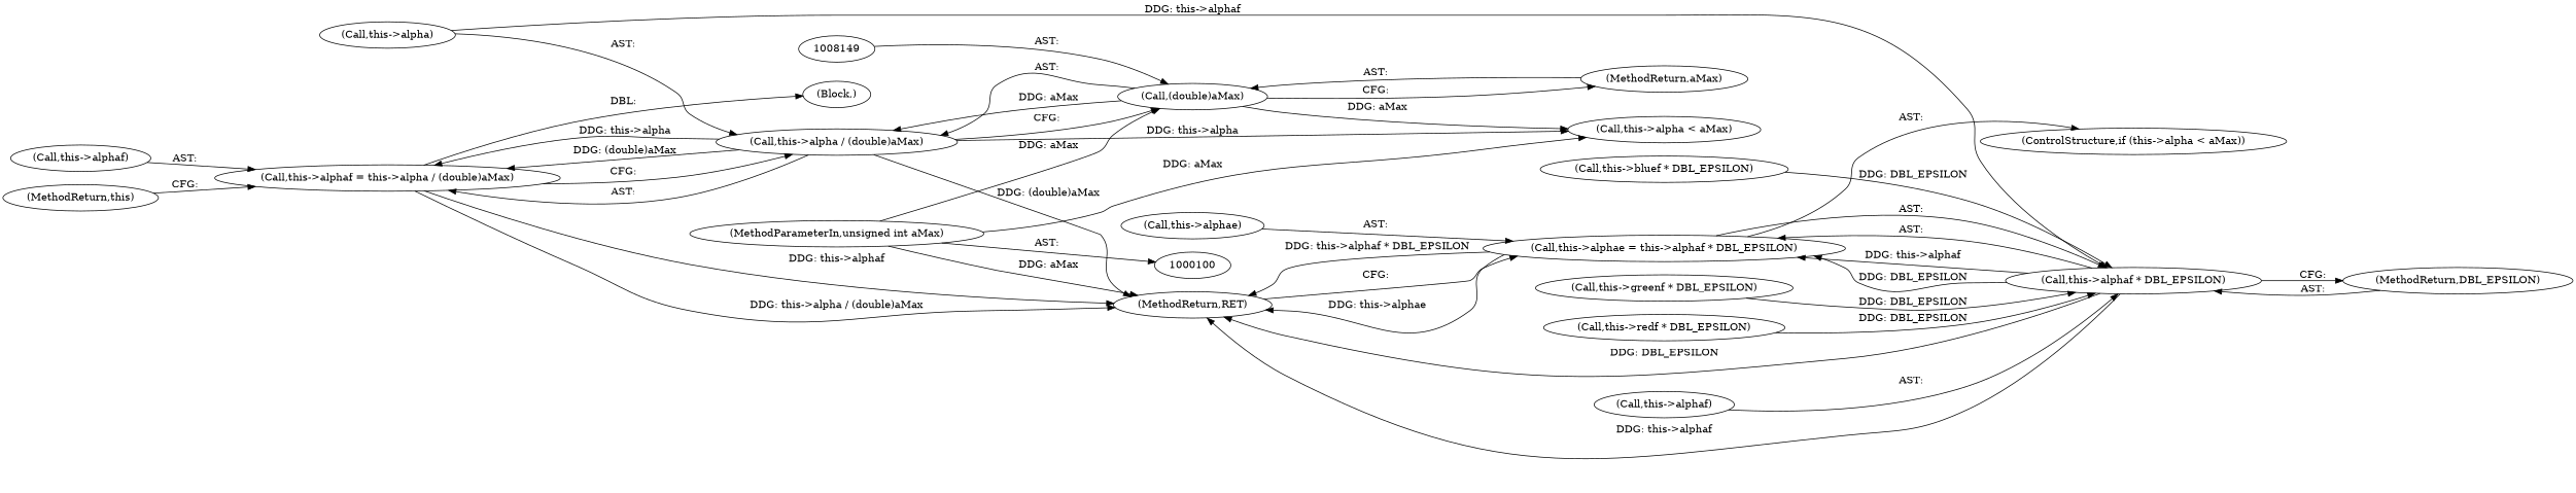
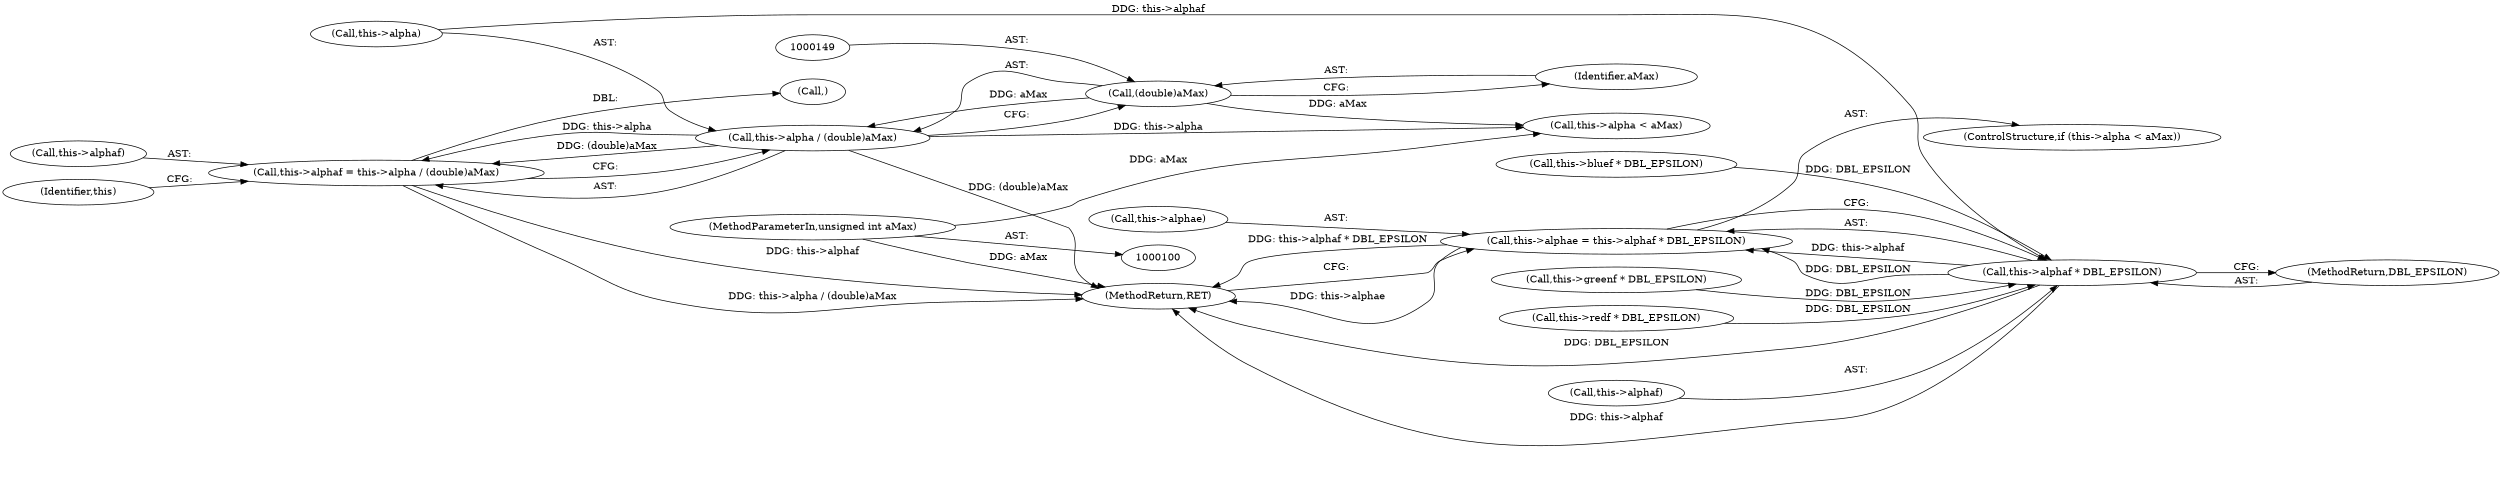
  digraph {
    rankdir=LR
    n1 [label="(Call,this->alphaf = this->alpha / (double)aMax)"]
    n2 [label="(Call,this->alpha / (double)aMax)"]
-   n3 [label="(Block,)"]
+   n3 [label="(Call,)"]
    n4 [label="(MethodReturn,RET)"]
    n5 [label="(Call,(double)aMax)"]
    n6 [label="(Call,this->alpha < aMax)"]
    n7 [label="(Call,this->alphaf * DBL_EPSILON)"]
    n8 [label="(Call,this->alphae = this->alphaf * DBL_EPSILON)"]
    n9 [label="(MethodReturn,DBL_EPSILON)"]
-   n10 [label="(MethodReturn,aMax)"]
+   n10 [label="(Identifier,aMax)"]
    n11 [label="(MethodParameterIn,unsigned int aMax)"]
    1000100
    n13 [label="(ControlStructure,if (this->alpha < aMax))"]
    n14 [label="(Call,this->alphaf)"]
    n15 [label="(Call,this->greenf * DBL_EPSILON)"]
    n16 [label="(Call,this->redf * DBL_EPSILON)"]
    n17 [label="(Call,this->alphae)"]
    n18 [label="(Call,this->alphaf)"]
    n19 [label="(Call,this->alpha)"]
-   n20 [label="(MethodReturn,this)"]
+   n20 [label="(Identifier,this)"]
    n21 [label="(Call,this->bluef * DBL_EPSILON)"]
-   1000149 [label=1008149]
+   1000149
    n1 -> n2 [label="CFG: "]
    n1 -> n3 [label="DBL: "]
    n1 -> n4 [label="DDG: this->alphaf"]
    n1 -> n4 [label="DDG: this->alpha / (double)aMax"]
    n2 -> n1 [label="AST: "]
    n2 -> n1 [label="DDG: this->alpha"]
    n2 -> n1 [label="DDG: (double)aMax"]
    n2 -> n4 [label="DDG: (double)aMax"]
    n2 -> n5 [label="CFG: "]
    n2 -> n6 [label="DDG: this->alpha"]
    n4 -> n8 [label="CFG: "]
    n5 -> n2 [label="AST: "]
    n5 -> n2 [label="DDG: aMax"]
    n5 -> n6 [label="DDG: aMax"]
    n5 -> n10 [label="CFG: "]
    n7 -> n4 [label="DDG: this->alphaf"]
    n7 -> n4 [label="DDG: DBL_EPSILON"]
    n7 -> n8 [label="AST: "]
    n7 -> n8 [label="DDG: this->alphaf"]
    n7 -> n8 [label="DDG: DBL_EPSILON"]
    n7 -> n9 [label="CFG: "]
    n8 -> n4 [label="DDG: this->alphae"]
    n8 -> n4 [label="DDG: this->alphaf * DBL_EPSILON"]
-   n8 -> n7 [label="AST: "]
+   n8 -> n7 [label="CFG: "]
    n8 -> n13 [label="AST: "]
    n9 -> n7 [label="AST: "]
    n10 -> n5 [label="AST: "]
    n11 -> n4 [label="DDG: aMax"]
-   n11 -> n5 [label="DDG: aMax"]
    n11 -> n6 [label="DDG: aMax"]
    n11 -> 1000100 [label="AST: "]
    n14 -> n1 [label="AST: "]
    n15 -> n7 [label="DDG: DBL_EPSILON"]
    n16 -> n7 [label="DDG: DBL_EPSILON"]
    n17 -> n8 [label="AST: "]
    n18 -> n7 [label="AST: "]
    n19 -> n2 [label="AST: "]
    n19 -> n7 [label="DDG: this->alphaf"]
    n20 -> n1 [label="CFG: "]
    n21 -> n7 [label="DDG: DBL_EPSILON"]
    1000149 -> n5 [label="AST: "]
  }
